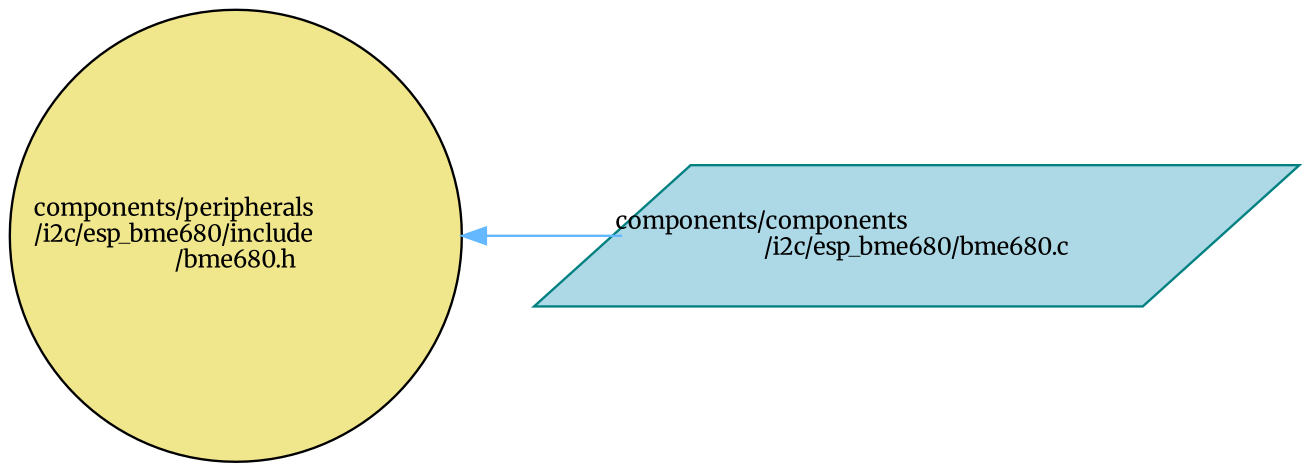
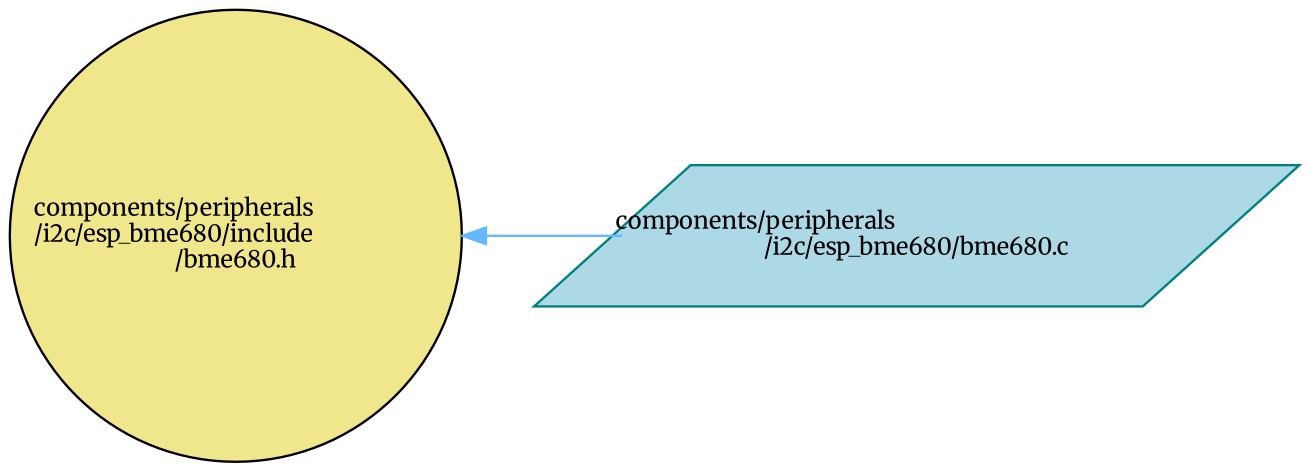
  digraph {
    rankdir=LR
    fontname=Merriweather
    node [fontname=Merriweather fontsize=10 style=filled]
    n1 [color=black fillcolor=khaki fontcolor=black height=0.2 label="components/peripherals\l/i2c/esp_bme680/include\l/bme680.h" shape=circle width=0.4]
-   n2 [color=teal fillcolor=lightblue height=0.2 label="components/components\l/i2c/esp_bme680/bme680.c" shape=parallelogram width=0.4]
+   n2 [color=teal fillcolor=lightblue height=0.2 label="components/peripherals\l/i2c/esp_bme680/bme680.c" shape=parallelogram width=0.4]
    n1 -> n2 [color=steelblue1 dir=back fontname=Merriweather fontsize=10 labelfontname=Helvetica labelfontsize=10 style=solid]
  }
